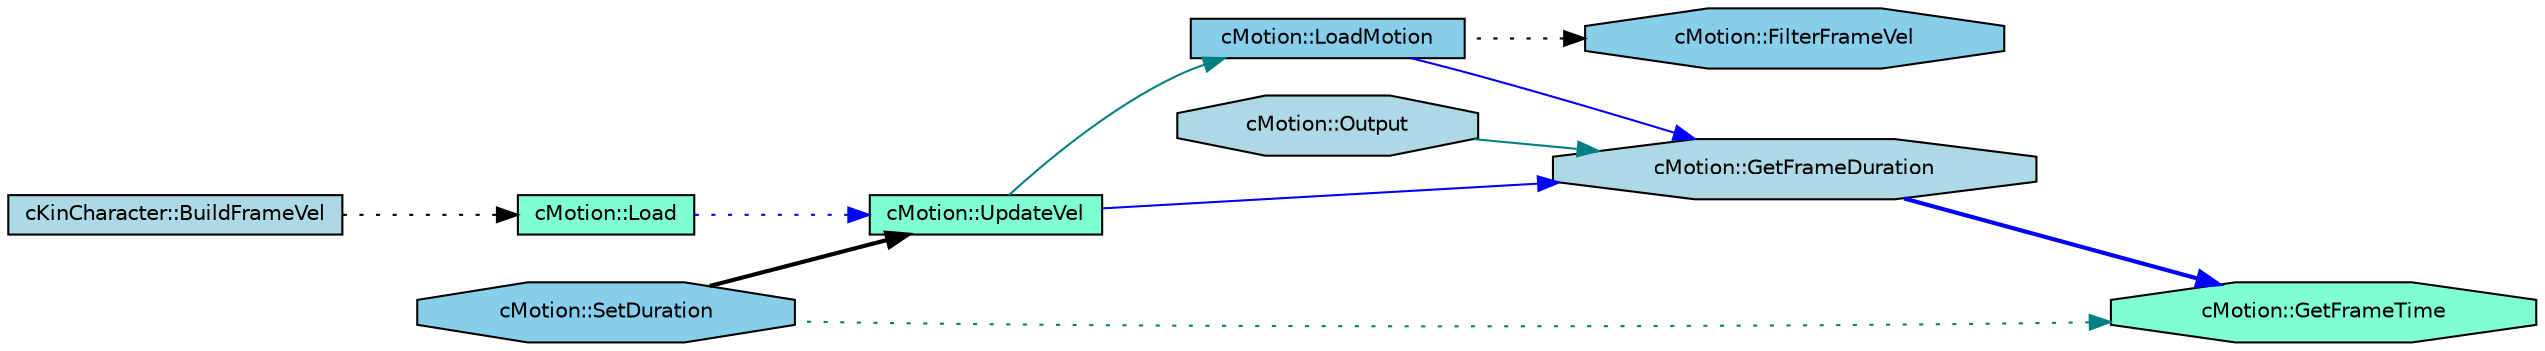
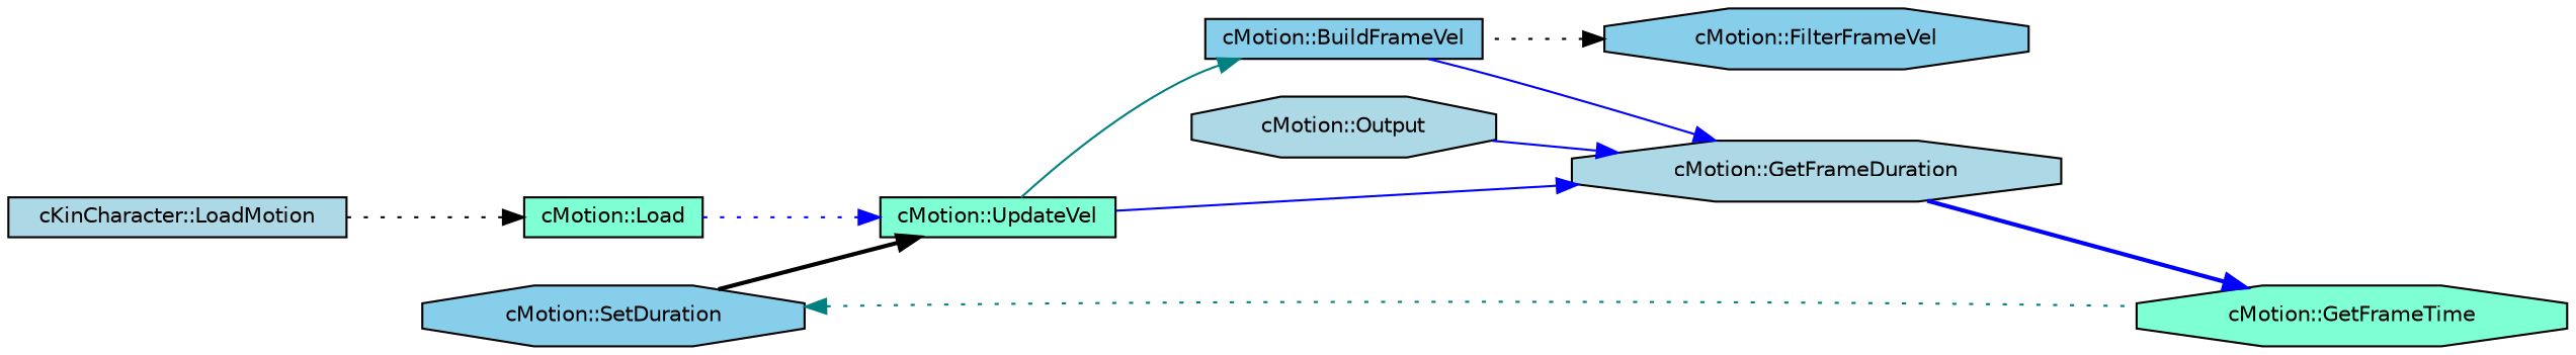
  digraph {
    rankdir=RL
    node [color=black fillcolor=aquamarine fontname=Helvetica fontsize=10 shape=octagon style=filled]
    edge [color=blue dir=back fontname=Helvetica fontsize=10 labelfontname=Helvetica labelfontsize=10 style=dotted]
    n1 [fontcolor=black height=0.2 label="cMotion::GetFrameTime" width=0.4]
    n2 [fillcolor=lightblue height=0.2 label="cMotion::GetFrameDuration" width=0.4]
    n3 [fillcolor=skyblue height=0.2 label="cMotion::SetDuration" width=0.4]
-   n4 [fillcolor=skyblue height=0.2 label="cMotion::LoadMotion" shape=box width=0.4]
+   n4 [fillcolor=skyblue height=0.2 label="cMotion::BuildFrameVel" shape=box width=0.4]
    n5 [fillcolor=lightblue height=0.2 label="cMotion::Output" width=0.4]
    n6 [height=0.2 label="cMotion::UpdateVel" shape=box width=0.4]
    n7 [fillcolor=skyblue height=0.2 label="cMotion::FilterFrameVel" width=0.4]
    n8 [height=0.2 label="cMotion::Load" shape=box width=0.4]
-   n9 [fillcolor=lightblue height=0.2 label="cKinCharacter::BuildFrameVel" shape=box width=0.4]
+   n9 [fillcolor=lightblue height=0.2 label="cKinCharacter::LoadMotion" shape=box width=0.4]
    n1 -> n2 [style=bold]
-   n1 -> n3 [color=teal]
+   n3 -> n1 [color=teal]
    n2 -> n4 [style=solid]
-   n2 -> n5 [color=teal style=solid]
+   n2 -> n5 [style=solid]
    n2 -> n6 [style=solid]
    n4 -> n6 [color=teal style=solid]
    n6 -> n3 [color=black style=bold]
    n6 -> n8
    n7 -> n4 [color=black]
    n8 -> n9 [color=black]
  }
